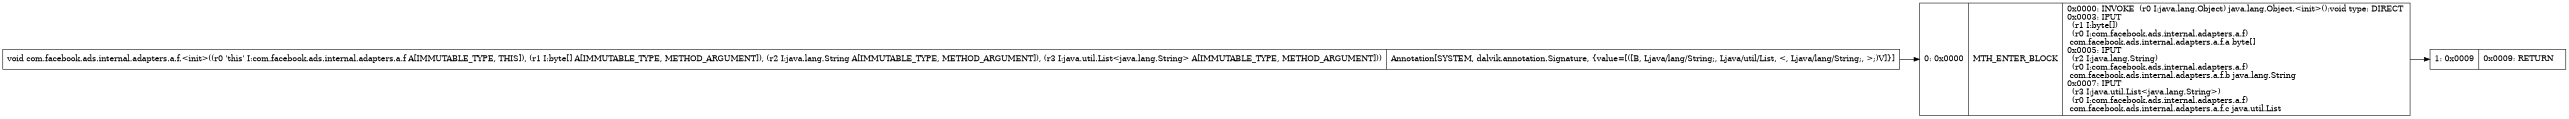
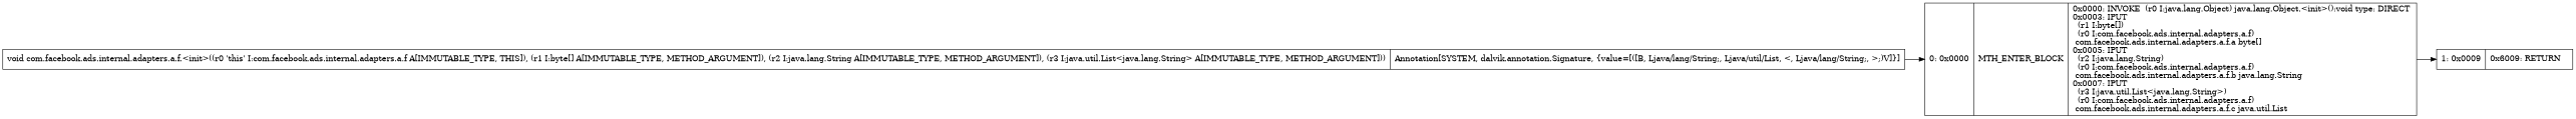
  digraph {
    rankdir=LR
    node [shape=record]
    n1 [label="{0\:\ 0x0000|MTH_ENTER_BLOCK\l|0x0000: INVOKE  (r0 I:java.lang.Object) java.lang.Object.\<init\>():void type: DIRECT \l0x0003: IPUT  \l  (r1 I:byte[])\l  (r0 I:com.facebook.ads.internal.adapters.a.f)\l com.facebook.ads.internal.adapters.a.f.a byte[] \l0x0005: IPUT  \l  (r2 I:java.lang.String)\l  (r0 I:com.facebook.ads.internal.adapters.a.f)\l com.facebook.ads.internal.adapters.a.f.b java.lang.String \l0x0007: IPUT  \l  (r3 I:java.util.List\<java.lang.String\>)\l  (r0 I:com.facebook.ads.internal.adapters.a.f)\l com.facebook.ads.internal.adapters.a.f.c java.util.List \l}"]
-   n2 [label="{1\:\ 0x0009|0x0009: RETURN   \l}"]
+   n2 [label="{1\:\ 0x0009|0x6009: RETURN   \l}"]
    n3 [label="{void com.facebook.ads.internal.adapters.a.f.\<init\>((r0 'this' I:com.facebook.ads.internal.adapters.a.f A[IMMUTABLE_TYPE, THIS]), (r1 I:byte[] A[IMMUTABLE_TYPE, METHOD_ARGUMENT]), (r2 I:java.lang.String A[IMMUTABLE_TYPE, METHOD_ARGUMENT]), (r3 I:java.util.List\<java.lang.String\> A[IMMUTABLE_TYPE, METHOD_ARGUMENT]))  | Annotation[SYSTEM, dalvik.annotation.Signature, \{value=[([B, Ljava\/lang\/String;, Ljava\/util\/List, \<, Ljava\/lang\/String;, \>;)V]\}]\l}"]
    n1 -> n2
    n3 -> n1
  }
